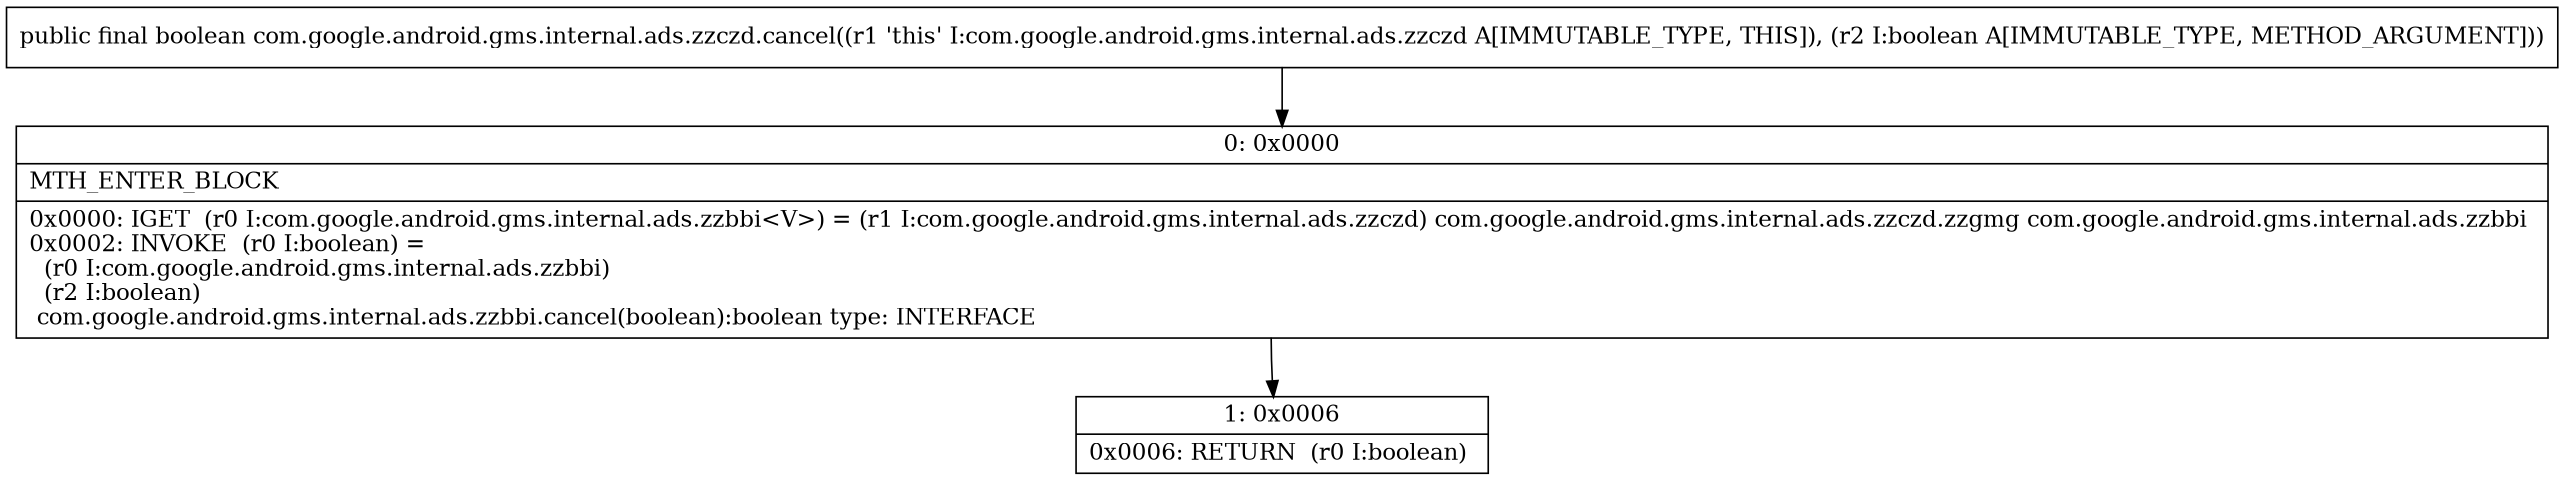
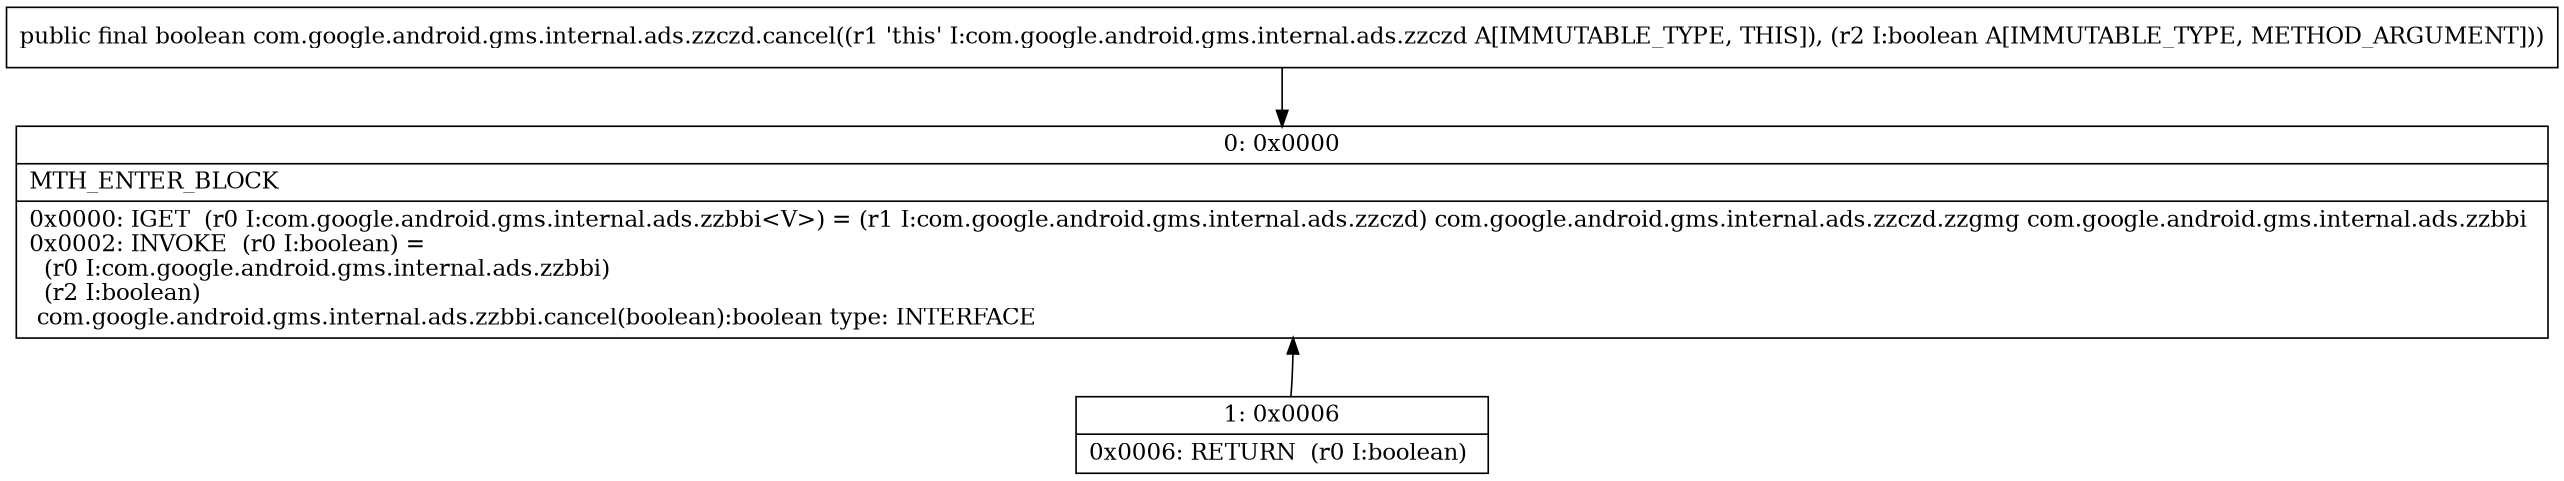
  digraph {
    node [shape=record]
    n1 [label="{0\:\ 0x0000|MTH_ENTER_BLOCK\l|0x0000: IGET  (r0 I:com.google.android.gms.internal.ads.zzbbi\<V\>) = (r1 I:com.google.android.gms.internal.ads.zzczd) com.google.android.gms.internal.ads.zzczd.zzgmg com.google.android.gms.internal.ads.zzbbi \l0x0002: INVOKE  (r0 I:boolean) = \l  (r0 I:com.google.android.gms.internal.ads.zzbbi)\l  (r2 I:boolean)\l com.google.android.gms.internal.ads.zzbbi.cancel(boolean):boolean type: INTERFACE \l}"]
    n2 [label="{1\:\ 0x0006|0x0006: RETURN  (r0 I:boolean) \l}"]
    n3 [label="{public final boolean com.google.android.gms.internal.ads.zzczd.cancel((r1 'this' I:com.google.android.gms.internal.ads.zzczd A[IMMUTABLE_TYPE, THIS]), (r2 I:boolean A[IMMUTABLE_TYPE, METHOD_ARGUMENT])) }"]
-   n1 -> n2
+   n2 -> n1
    n3 -> n1
  }
